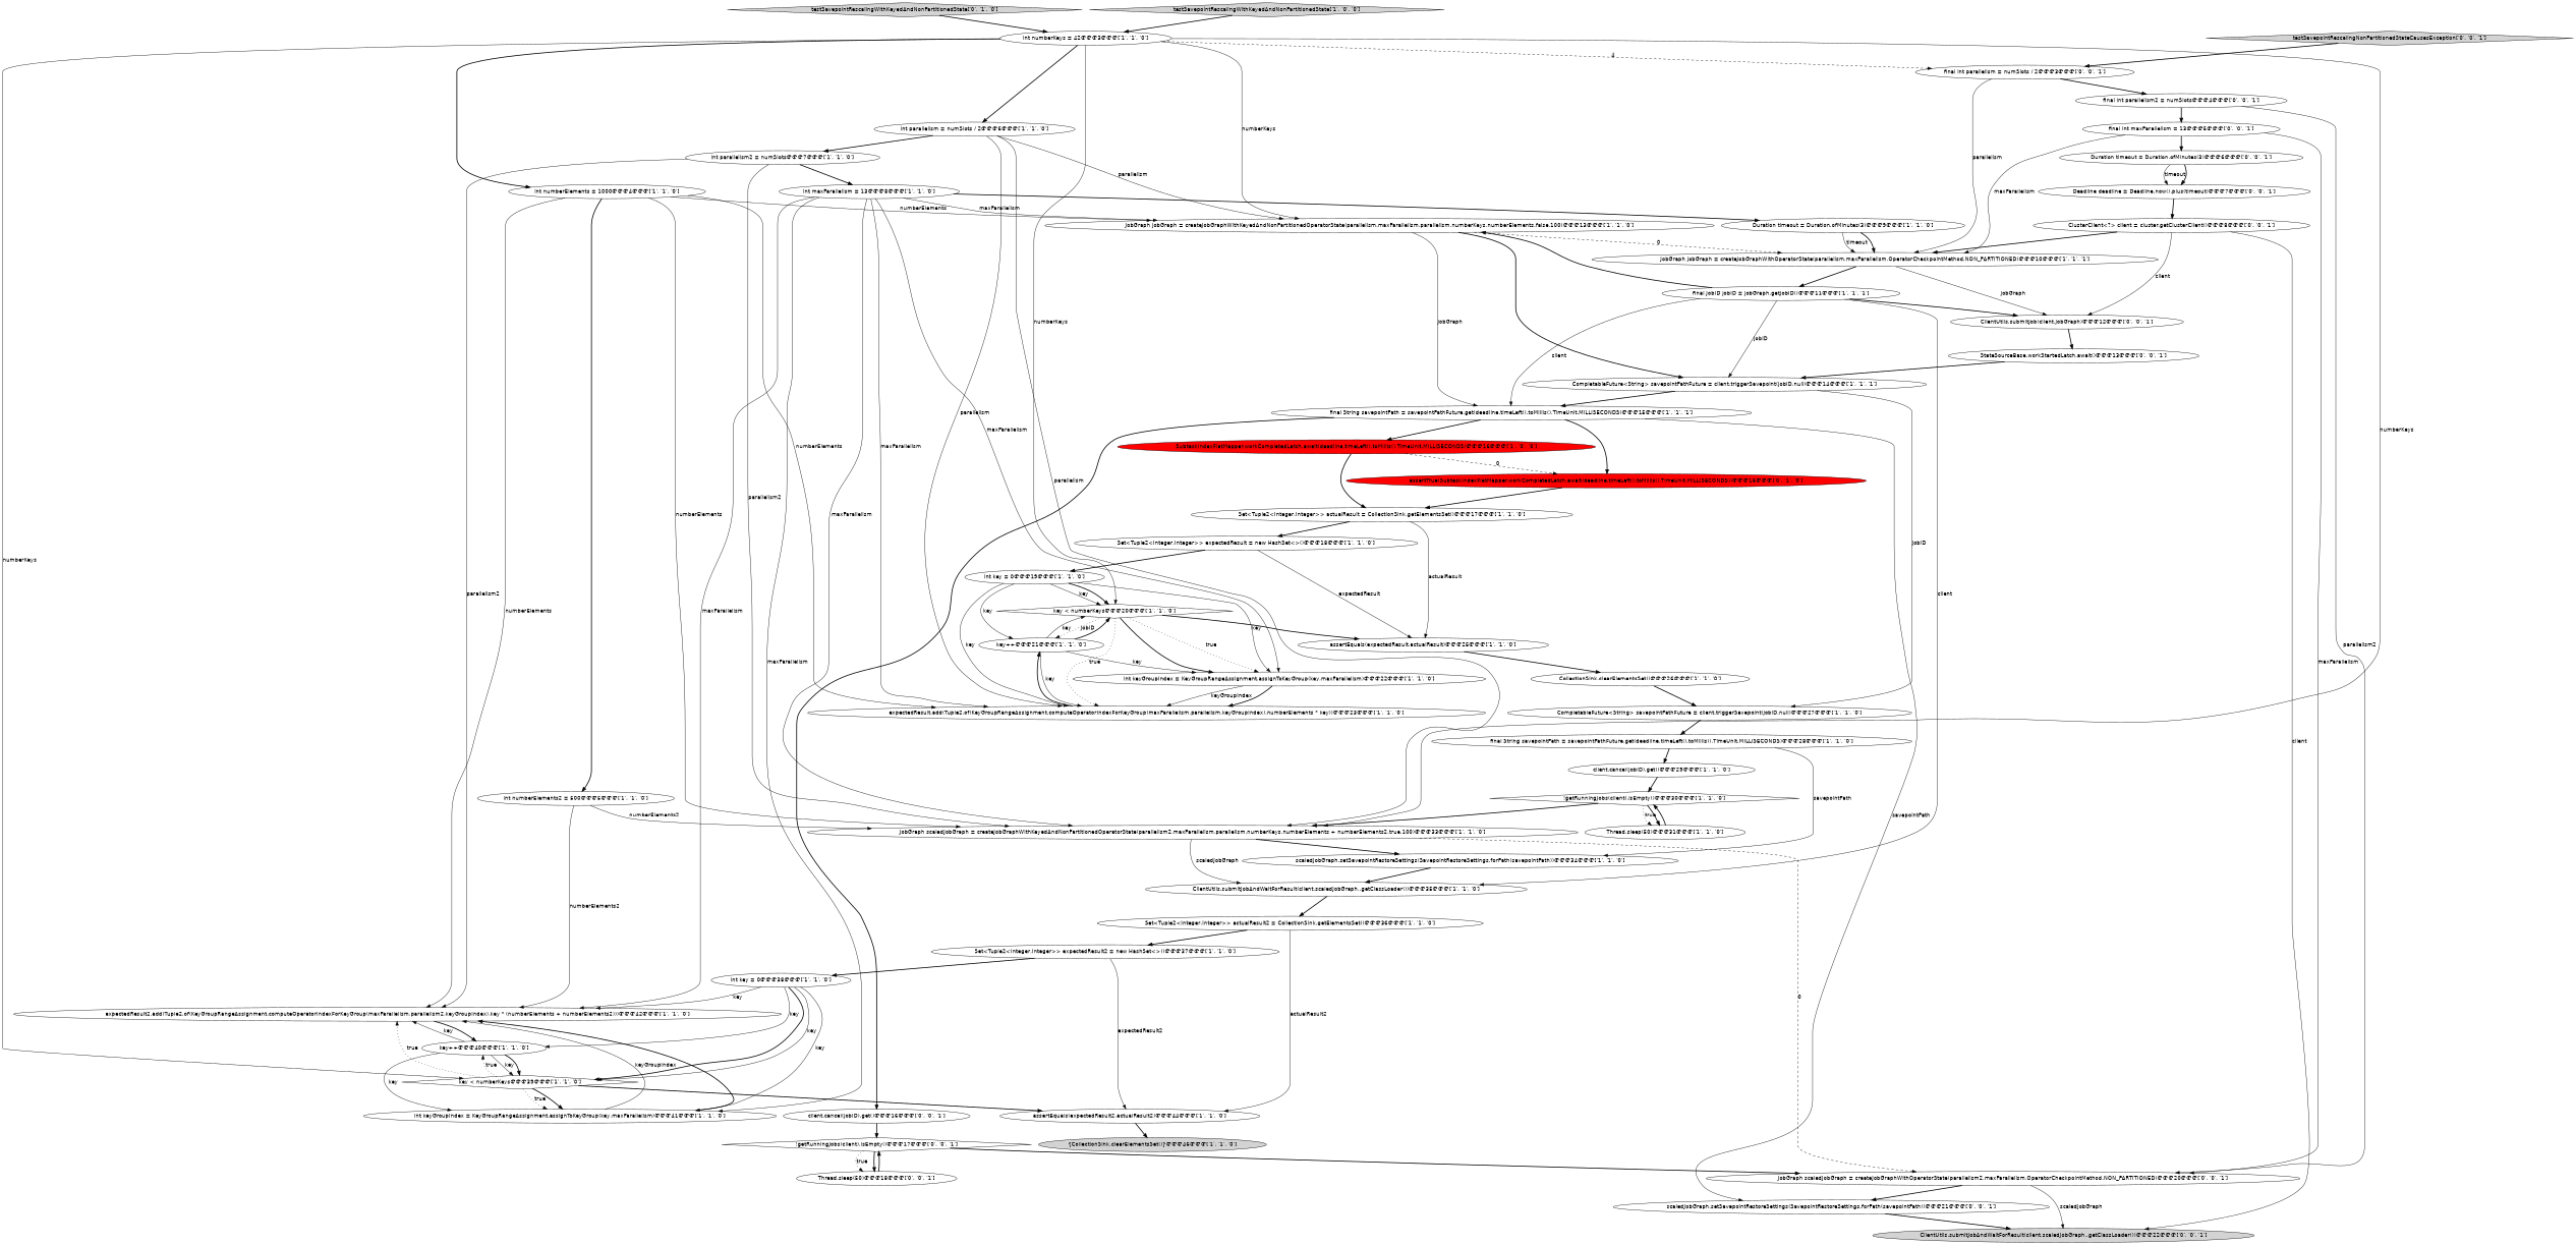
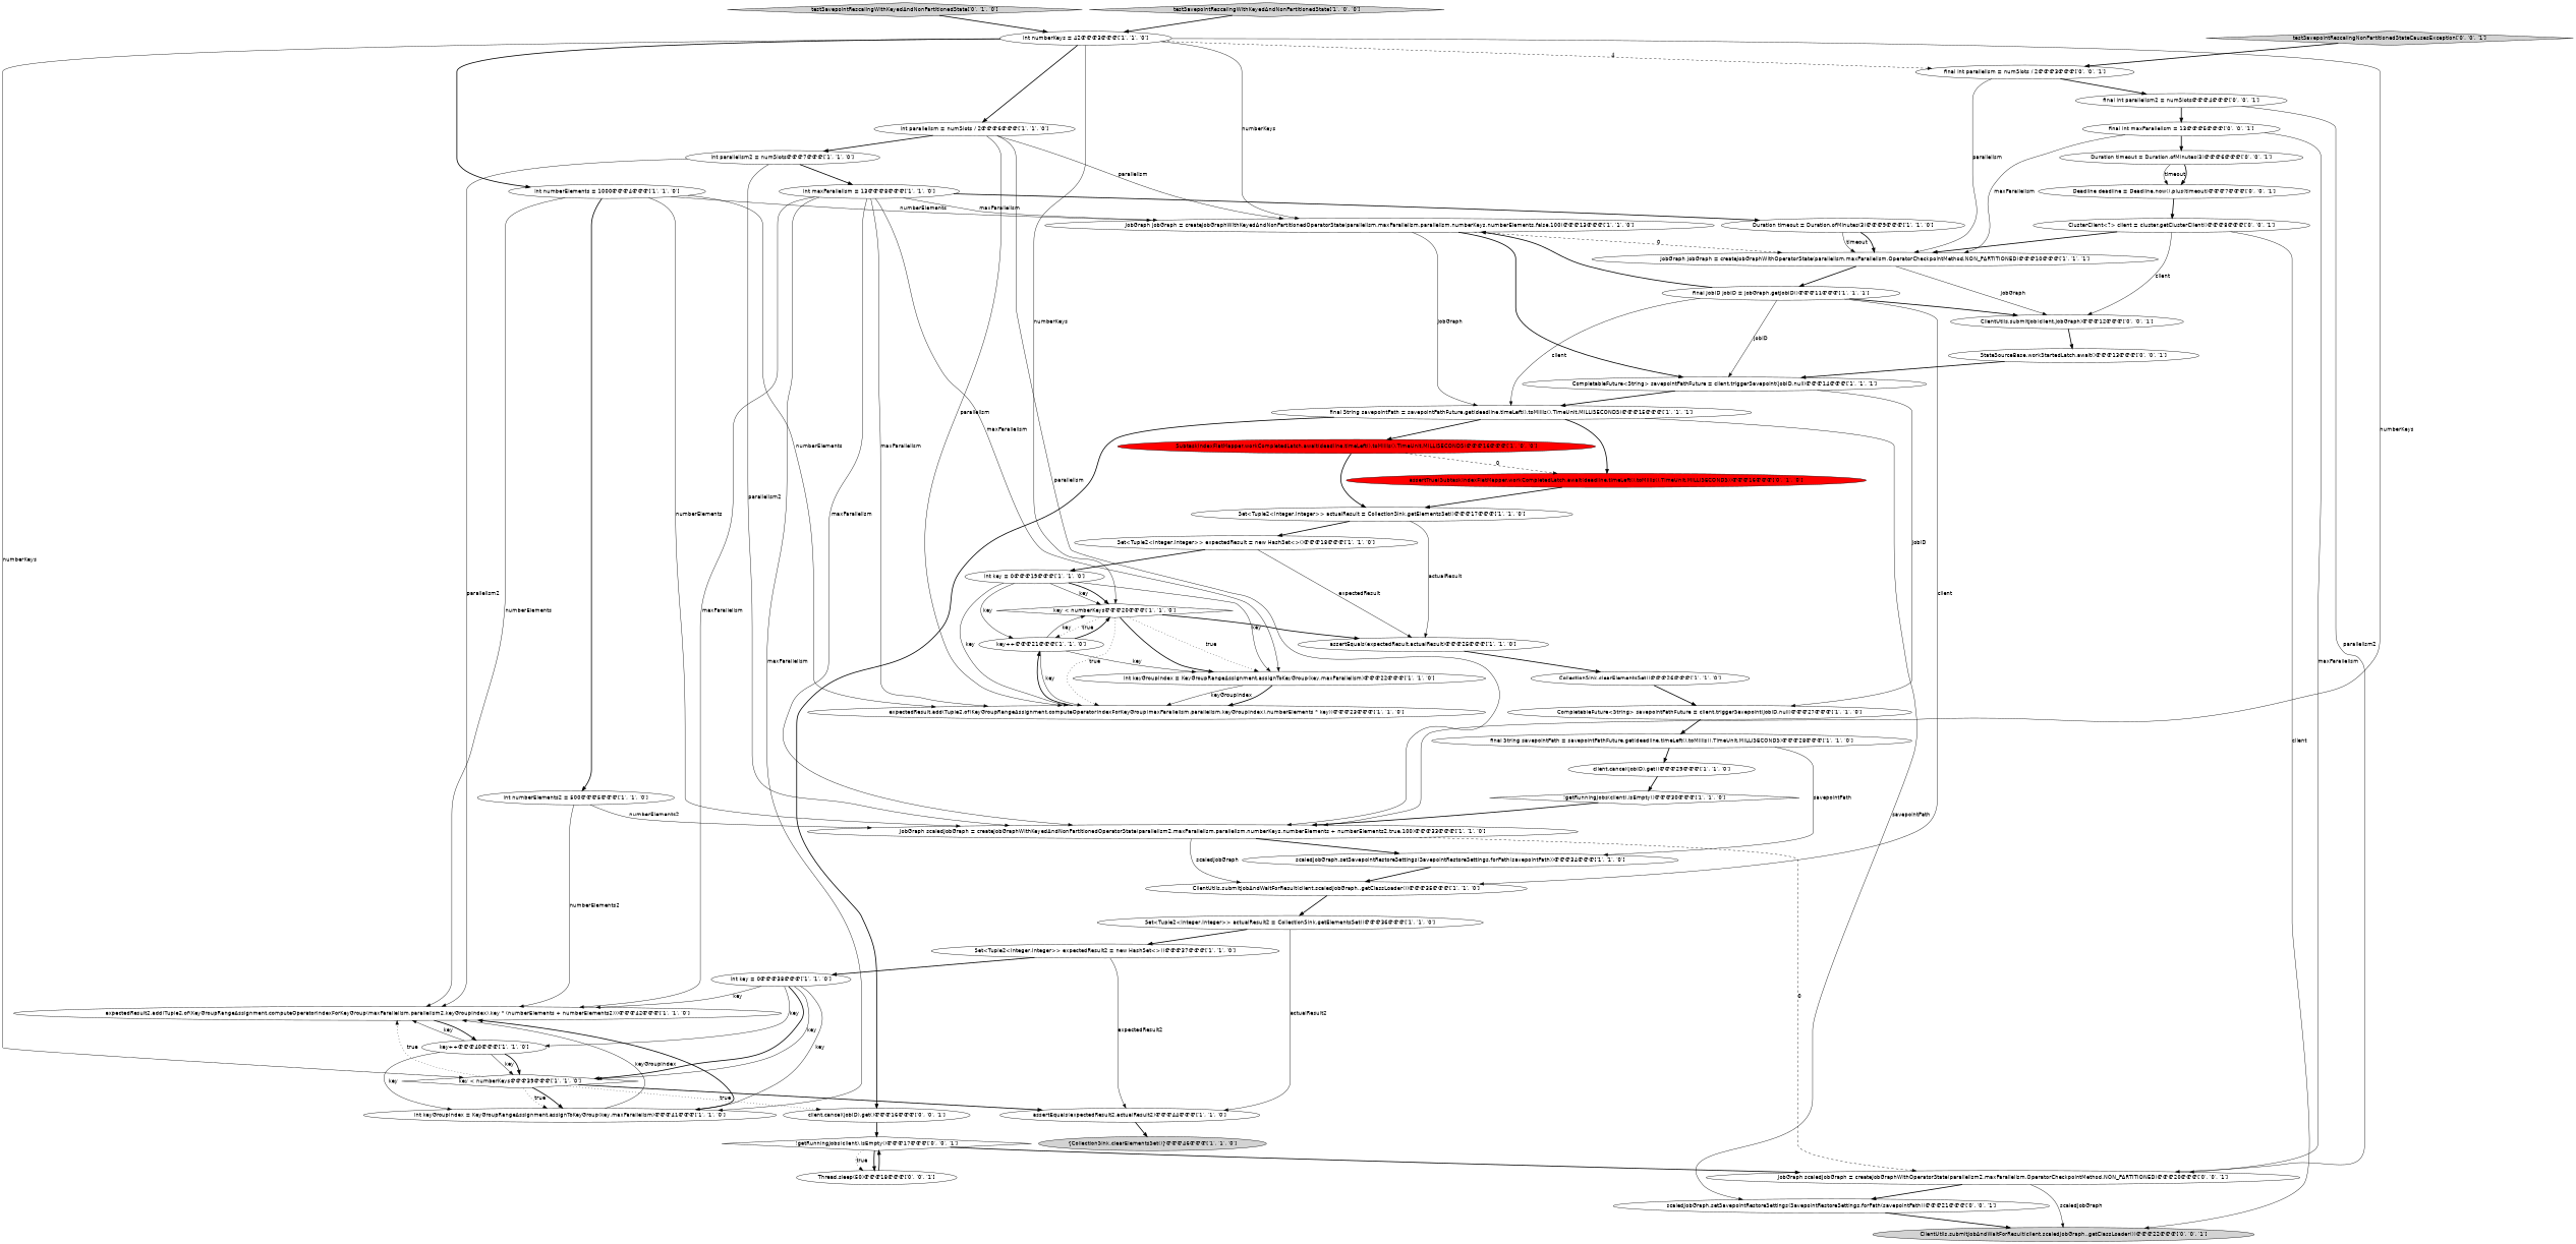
  digraph {
    fontname="DejaVu Sans"
    node [fillcolor=white fontname="DejaVu Sans" shape=ellipse style=filled]
    edge [fontname="DejaVu Sans" style=bold]
    n1 [label="int key = 0@@@19@@@['1', '1', '0']"]
    n2 [label="key < numberKeys@@@20@@@['1', '1', '0']" shape=diamond]
    n3 [label="key++@@@21@@@['1', '1', '0']"]
    n4 [label="int keyGroupIndex = KeyGroupRangeAssignment.assignToKeyGroup(key,maxParallelism)@@@22@@@['1', '1', '0']"]
    n5 [label="expectedResult.add(Tuple2.of(KeyGroupRangeAssignment.computeOperatorIndexForKeyGroup(maxParallelism,parallelism,keyGroupIndex),numberElements * key))@@@23@@@['1', '1', '0']"]
    n6 [label="assertEquals(expectedResult,actualResult)@@@25@@@['1', '1', '0']"]
    n7 [label="int parallelism = numSlots / 2@@@6@@@['1', '1', '0']"]
    n8 [label="JobGraph scaledJobGraph = createJobGraphWithKeyedAndNonPartitionedOperatorState(parallelism2,maxParallelism,parallelism,numberKeys,numberElements + numberElements2,true,100)@@@33@@@['1', '1', '0']"]
    n9 [label="int parallelism2 = numSlots@@@7@@@['1', '1', '0']"]
    n10 [label="JobGraph jobGraph = createJobGraphWithKeyedAndNonPartitionedOperatorState(parallelism,maxParallelism,parallelism,numberKeys,numberElements,false,100)@@@13@@@['1', '1', '0']"]
    n11 [label="JobGraph scaledJobGraph = createJobGraphWithOperatorState(parallelism2,maxParallelism,OperatorCheckpointMethod.NON_PARTITIONED)@@@20@@@['0', '0', '1']"]
    n12 [label="ClientUtils.submitJobAndWaitForResult(client,scaledJobGraph,.getClassLoader())@@@35@@@['1', '1', '0']"]
    n13 [label="scaledJobGraph.setSavepointRestoreSettings(SavepointRestoreSettings.forPath(savepointPath))@@@34@@@['1', '1', '0']"]
    n14 [label="int maxParallelism = 13@@@8@@@['1', '1', '0']"]
    n15 [label="expectedResult2.add(Tuple2.of(KeyGroupRangeAssignment.computeOperatorIndexForKeyGroup(maxParallelism,parallelism2,keyGroupIndex),key * (numberElements + numberElements2)))@@@42@@@['1', '1', '0']"]
    n16 [label="JobGraph jobGraph = createJobGraphWithOperatorState(parallelism,maxParallelism,OperatorCheckpointMethod.NON_PARTITIONED)@@@10@@@['1', '1', '1']"]
    n17 [label="CompletableFuture<String> savepointPathFuture = client.triggerSavepoint(jobID,null)@@@14@@@['1', '1', '1']"]
    n18 [label="final String savepointPath = savepointPathFuture.get(deadline.timeLeft().toMillis(),TimeUnit.MILLISECONDS)@@@15@@@['1', '1', '1']"]
    n19 [fillcolor=lightgray label="{CollectionSink.clearElementsSet()}@@@46@@@['1', '1', '0']"]
    n20 [label="final int parallelism = numSlots / 2@@@3@@@['0', '0', '1']"]
    n21 [label="final int parallelism2 = numSlots@@@4@@@['0', '0', '1']"]
    n22 [label="final int maxParallelism = 13@@@5@@@['0', '0', '1']"]
    n23 [label="ClientUtils.submitJob(client,jobGraph)@@@12@@@['0', '0', '1']"]
    n24 [label="final JobID jobID = jobGraph.getJobID()@@@11@@@['1', '1', '1']"]
    n25 [label="scaledJobGraph.setSavepointRestoreSettings(SavepointRestoreSettings.forPath(savepointPath))@@@21@@@['0', '0', '1']"]
    n26 [fillcolor=lightgray label="ClientUtils.submitJobAndWaitForResult(client,scaledJobGraph,.getClassLoader())@@@22@@@['0', '0', '1']"]
    n27 [label="Set<Tuple2<Integer,Integer>> actualResult2 = CollectionSink.getElementsSet()@@@36@@@['1', '1', '0']"]
    n28 [label="Thread.sleep(50)@@@18@@@['0', '0', '1']"]
    n29 [label="!getRunningJobs(client).isEmpty()@@@17@@@['0', '0', '1']" shape=diamond]
    n30 [label="int keyGroupIndex = KeyGroupRangeAssignment.assignToKeyGroup(key,maxParallelism)@@@41@@@['1', '1', '0']"]
    n31 [label="Duration timeout = Duration.ofMinutes(3)@@@9@@@['1', '1', '0']"]
    n32 [label="key++@@@40@@@['1', '1', '0']"]
    n33 [label="Set<Tuple2<Integer,Integer>> expectedResult2 = new HashSet<>()@@@37@@@['1', '1', '0']"]
    n34 [label="assertEquals(expectedResult2,actualResult2)@@@44@@@['1', '1', '0']"]
    n35 [label="int key = 0@@@38@@@['1', '1', '0']"]
    n36 [label="key < numberKeys@@@39@@@['1', '1', '0']" shape=diamond]
    n37 [label="int numberElements = 1000@@@4@@@['1', '1', '0']"]
    n38 [label="int numberElements2 = 500@@@5@@@['1', '1', '0']"]
    n39 [label="Duration timeout = Duration.ofMinutes(3)@@@6@@@['0', '0', '1']"]
    n40 [label="CollectionSink.clearElementsSet()@@@26@@@['1', '1', '0']"]
    n41 [label="int numberKeys = 42@@@3@@@['1', '1', '0']"]
    n42 [label="Deadline deadline = Deadline.now().plus(timeout)@@@7@@@['0', '0', '1']"]
    n43 [label="ClusterClient<?> client = cluster.getClusterClient()@@@8@@@['0', '0', '1']"]
    n44 [fillcolor=lightgray label="testSavepointRescalingWithKeyedAndNonPartitionedState['0', '1', '0']" shape=diamond]
    n45 [label="client.cancel(jobID).get()@@@16@@@['0', '0', '1']"]
    n46 [label="CompletableFuture<String> savepointPathFuture = client.triggerSavepoint(jobID,null)@@@27@@@['1', '1', '0']"]
    n47 [fillcolor=red label="assertTrue(SubtaskIndexFlatMapper.workCompletedLatch.await(deadline.timeLeft().toMillis(),TimeUnit.MILLISECONDS))@@@16@@@['0', '1', '0']"]
    n48 [fillcolor=red label="SubtaskIndexFlatMapper.workCompletedLatch.await(deadline.timeLeft().toMillis(),TimeUnit.MILLISECONDS)@@@16@@@['1', '0', '0']"]
    n49 [label="final String savepointPath = savepointPathFuture.get(deadline.timeLeft().toMillis(),TimeUnit.MILLISECONDS)@@@28@@@['1', '1', '0']"]
    n50 [label="Set<Tuple2<Integer,Integer>> actualResult = CollectionSink.getElementsSet()@@@17@@@['1', '1', '0']"]
    n51 [label="Set<Tuple2<Integer,Integer>> expectedResult = new HashSet<>()@@@18@@@['1', '1', '0']"]
    n52 [fillcolor=lightgray label="testSavepointRescalingWithKeyedAndNonPartitionedState['1', '0', '0']" shape=diamond]
    n53 [label="StateSourceBase.workStartedLatch.await()@@@13@@@['0', '0', '1']"]
    n54 [label="client.cancel(jobID).get()@@@29@@@['1', '1', '0']"]
    n55 [label="!getRunningJobs(client).isEmpty()@@@30@@@['1', '1', '0']" shape=diamond]
-   n56 [label="Thread.sleep(50)@@@31@@@['1', '1', '0']"]
    n57 [fillcolor=lightgray label="testSavepointRescalingNonPartitionedStateCausesException['0', '0', '1']" shape=diamond]
    n1 -> n2 [label=key style=solid]
    n1 -> n2
    n1 -> n3 [label=key style=solid]
    n1 -> n4 [label=key style=solid]
    n1 -> n5 [label=key style=solid]
-   n2 -> n3 [label=jobID style=dotted]
+   n2 -> n3 [label=true style=dotted]
    n2 -> n4
    n2 -> n4 [label=true style=dotted]
    n2 -> n5 [label=true style=dotted]
    n2 -> n6
    n3 -> n2
    n3 -> n2 [label=key style=solid]
    n3 -> n4 [label=key style=solid]
    n3 -> n5 [label=key style=solid]
    n4 -> n5 [label=keyGroupIndex style=solid]
    n4 -> n5
    n5 -> n3
    n6 -> n40
    n7 -> n5 [label=parallelism style=solid]
    n7 -> n8 [label=parallelism style=solid]
    n7 -> n9
    n7 -> n10 [label=parallelism style=solid]
    n8 -> n11 [label=0 style=dashed]
    n8 -> n12 [label=scaledJobGraph style=solid]
    n8 -> n13
    n9 -> n8 [label=parallelism2 style=solid]
    n9 -> n14
    n9 -> n15 [label=parallelism2 style=solid]
    n10 -> n16 [label=0 style=dashed]
    n10 -> n17
    n10 -> n18 [label=jobGraph style=solid]
    n11 -> n25
    n11 -> n26 [label=scaledJobGraph style=solid]
    n12 -> n27
    n13 -> n12
    n14 -> n4 [label=maxParallelism style=solid]
    n14 -> n5 [label=maxParallelism style=solid]
    n14 -> n8 [label=maxParallelism style=solid]
    n14 -> n10 [label=maxParallelism style=solid]
    n14 -> n15 [label=maxParallelism style=solid]
    n14 -> n30 [label=maxParallelism style=solid]
    n14 -> n31
    n15 -> n32
    n16 -> n23 [label=jobGraph style=solid]
    n16 -> n24
    n17 -> n18
    n17 -> n46 [label=jobID style=solid]
    n18 -> n25 [label=savepointPath style=solid]
    n18 -> n45
    n18 -> n47
    n18 -> n48
    n20 -> n16 [label=parallelism style=solid]
    n20 -> n21
    n21 -> n11 [label=parallelism2 style=solid]
    n21 -> n22
    n22 -> n11 [label=maxParallelism style=solid]
    n22 -> n16 [label=maxParallelism style=solid]
    n22 -> n39
    n23 -> n53
    n24 -> n10
    n24 -> n12 [label=client style=solid]
    n24 -> n17 [label=jobID style=solid]
    n24 -> n18 [label=client style=solid]
    n24 -> n23
    n25 -> n26
    n27 -> n33
    n27 -> n34 [label=actualResult2 style=solid]
    n28 -> n29
    n29 -> n11
    n29 -> n28 [label=true style=dotted]
    n29 -> n28
    n30 -> n15 [label=keyGroupIndex style=solid]
    n30 -> n15
    n31 -> n16
    n31 -> n16 [label=timeout style=solid]
    n32 -> n15 [label=key style=solid]
    n32 -> n30 [label=key style=solid]
    n32 -> n36 [label=key style=solid]
    n32 -> n36
    n33 -> n34 [label=expectedResult2 style=solid]
    n33 -> n35
    n34 -> n19
    n35 -> n15 [label=key style=solid]
    n35 -> n30 [label=key style=solid]
    n35 -> n32 [label=key style=solid]
    n35 -> n36
    n35 -> n36 [label=key style=solid]
    n36 -> n15 [label=true style=dotted]
    n36 -> n30 [label=true style=dotted]
    n36 -> n30
-   n36 -> n32 [label=true style=dotted]
+   n36 -> n45 [label=true style=dotted]
    n36 -> n34
    n37 -> n5 [label=numberElements style=solid]
    n37 -> n8 [label=numberElements style=solid]
    n37 -> n10 [label=numberElements style=solid]
    n37 -> n15 [label=numberElements style=solid]
    n37 -> n38
    n38 -> n8 [label=numberElements2 style=solid]
    n38 -> n15 [label=numberElements2 style=solid]
    n39 -> n42 [label=timeout style=solid]
    n39 -> n42
    n40 -> n46
    n41 -> n2 [label=numberKeys style=solid]
    n41 -> n7
    n41 -> n8 [label=numberKeys style=solid]
    n41 -> n10 [label=numberKeys style=solid]
    n41 -> n20 [label=4 style=dashed]
    n41 -> n36 [label=numberKeys style=solid]
    n41 -> n37
    n42 -> n43
    n43 -> n16
    n43 -> n23 [label=client style=solid]
    n43 -> n26 [label=client style=solid]
    n44 -> n41
    n45 -> n29
    n46 -> n49
    n47 -> n50
    n48 -> n47 [label=0 style=dashed]
    n48 -> n50
    n49 -> n13 [label=savepointPath style=solid]
    n49 -> n54
    n50 -> n6 [label=actualResult style=solid]
    n50 -> n51
    n51 -> n1
    n51 -> n6 [label=expectedResult style=solid]
    n52 -> n41
    n53 -> n17
    n54 -> n55
    n55 -> n8
-   n55 -> n56 [label=true style=dotted]
-   n55 -> n56
-   n56 -> n55
    n57 -> n20
  }
